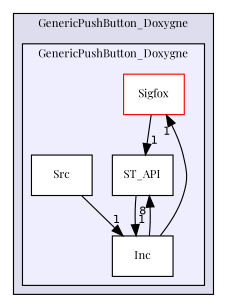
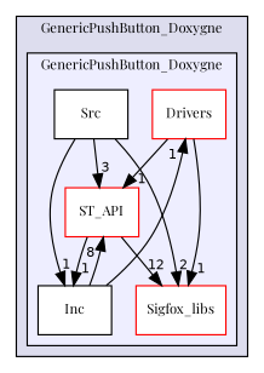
  digraph {
    compound=true
    fontname="Playfair Display"
    node [color=red fillcolor=white fontname="Playfair Display" fontsize=10 shape=box style=filled]
    edge [fontname="Playfair Display" headlabel=1 labeldistance=1.5 labelfontname=Helvetica labelfontsize=10]
-   n1 [label=Sigfox]
+   n1 [label=Drivers]
    n2 [color=black label=Inc]
+   n3 [label=Sigfox_libs]
    n4 [color=black label=Src]
-   n5 [color=black label=ST_API]
+   n5 [label=ST_API]
    subgraph cluster_1 {
      bgcolor="#ddddee"
      fontsize=10
      label=GenericPushButton_Doxygne
      pencolor=black
      subgraph cluster_2 {
        bgcolor="#eeeeff"
        fontsize=10
        label=GenericPushButton_Doxygne
        pencolor=black
        n1
        n2
+       n3
        n4
        n5
      }
    }
+   n1 -> n3
    n1 -> n5
    n2 -> n1
    n2 -> n5 [headlabel=8]
    n4 -> n2
+   n4 -> n3 [headlabel=2]
+   n4 -> n5 [headlabel=3]
    n5 -> n2
+   n5 -> n3 [headlabel=12]
  }
